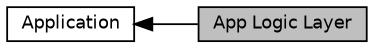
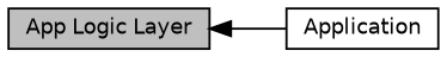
  digraph {
    rankdir=LR
    node [color=black fontname=Helvetica fontsize=10 shape=box style=filled]
    n1 [fillcolor=white height=0.2 label=Application width=0.4]
    n2 [fillcolor=grey75 fontcolor=black height=0.2 label="App Logic Layer" width=0.4]
-   n1 -> n2 [dir=back fontname=Helvetica fontsize=10 labelfontname=Helvetica labelfontsize=10 shape=plaintext style=solid]
+   n2 -> n1 [dir=back fontname=Helvetica fontsize=10 labelfontname=Helvetica labelfontsize=10 shape=plaintext style=solid]
  }
